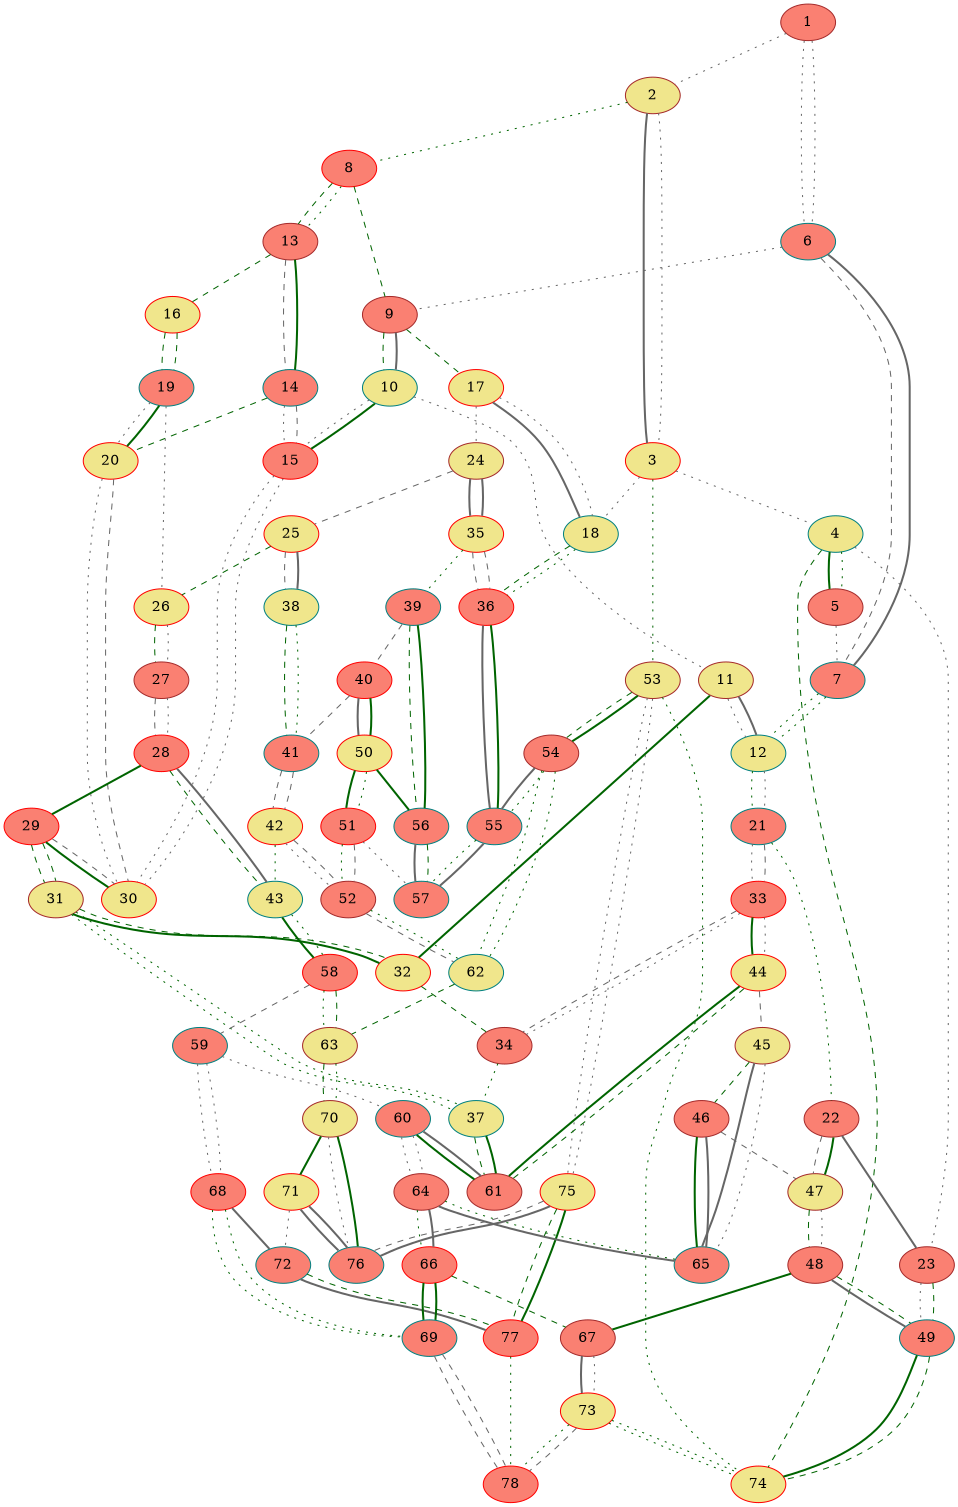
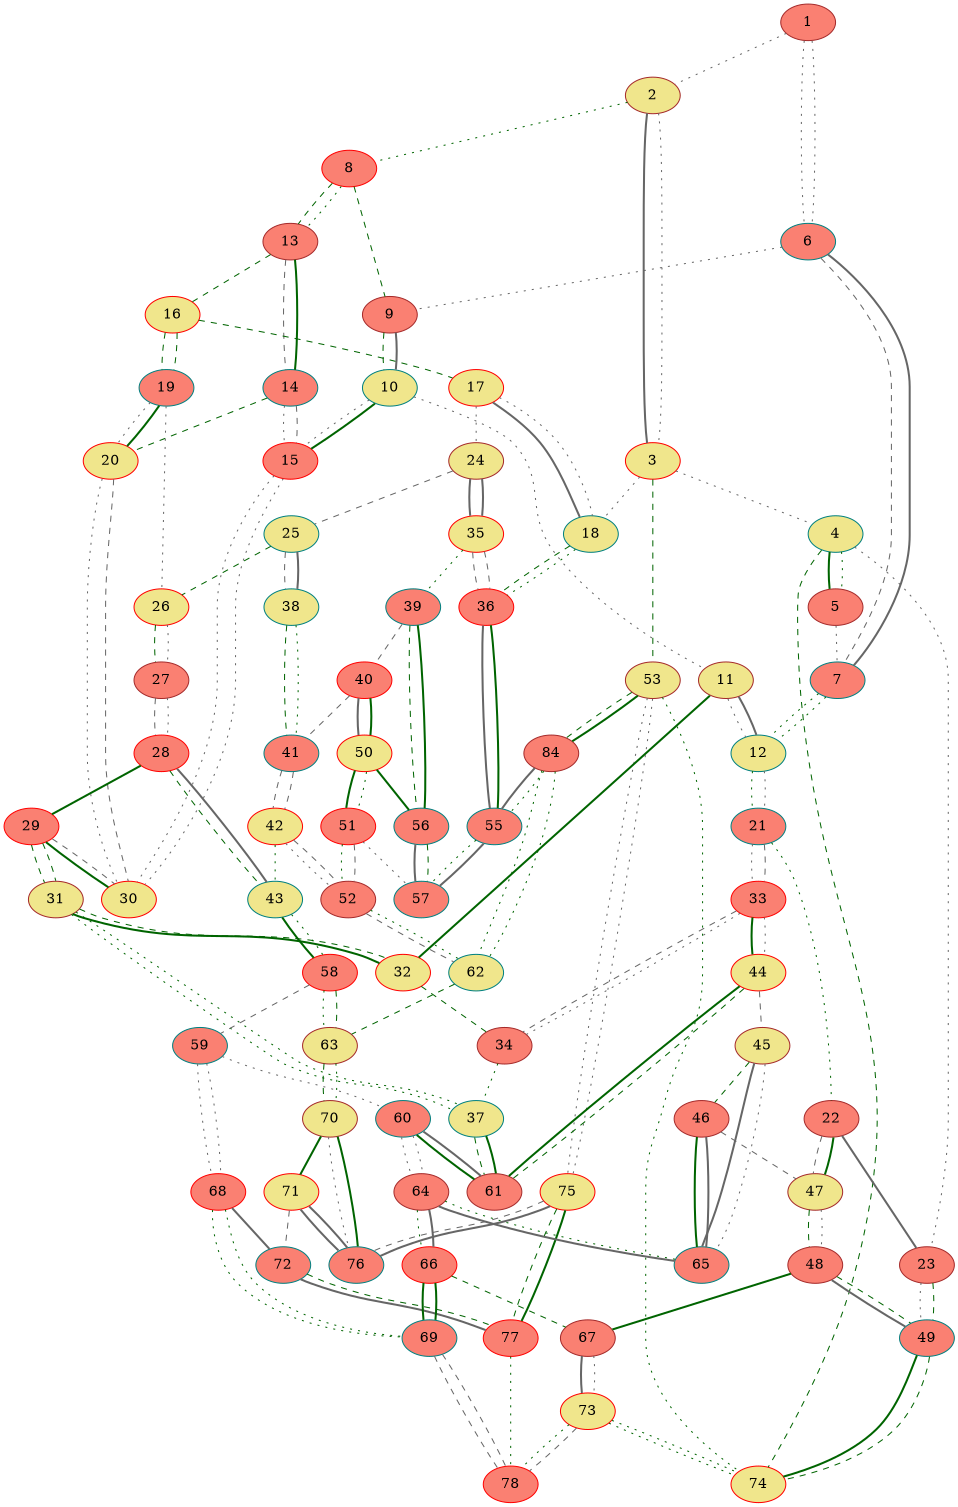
  graph {
    node [color=red fillcolor=salmon style=filled]
    edge [color=darkgreen style=dotted]
    1 [color=brown]
    2 [color=brown fillcolor=khaki]
    6 [color=teal]
    3 [fillcolor=khaki]
    8
    7 [color=teal]
    9 [color=brown]
    4 [color=teal fillcolor=khaki]
    18 [color=teal fillcolor=khaki]
    53 [color=brown fillcolor=khaki]
    13 [color=brown]
    5 [color=brown]
    23 [color=brown]
    74 [fillcolor=khaki]
    36
-   54 [color=brown]
+   54 [color=brown label=84]
    75 [fillcolor=khaki]
    49 [color=teal]
    12 [color=teal fillcolor=khaki]
    10 [color=teal fillcolor=khaki]
    21 [color=teal]
    14 [color=teal]
    16 [fillcolor=khaki]
    11 [color=brown fillcolor=khaki]
    15
    32 [fillcolor=khaki]
    30 [fillcolor=khaki]
    34 [color=brown]
    22 [color=brown]
    33
    20 [fillcolor=khaki]
    17 [fillcolor=khaki]
    19 [color=teal]
    24 [color=brown fillcolor=khaki]
    26 [fillcolor=khaki]
-   25 [fillcolor=khaki]
+   25 [color=teal fillcolor=khaki]
    35 [fillcolor=khaki]
    55 [color=teal]
    27 [color=brown]
    47 [color=brown fillcolor=khaki]
    44 [fillcolor=khaki]
    48 [color=brown]
    38 [color=teal fillcolor=khaki]
    39 [color=teal]
    41 [color=teal]
    28
    29
    43 [color=teal fillcolor=khaki]
    31 [color=brown fillcolor=khaki]
    58
    37 [color=teal fillcolor=khaki]
    61 [color=brown]
    45 [color=brown fillcolor=khaki]
    40
    56 [color=teal]
    57 [color=teal]
    42 [fillcolor=khaki]
    50 [fillcolor=khaki]
    51
    52 [color=brown]
    62 [color=teal fillcolor=khaki]
    59 [color=teal]
    63 [color=brown fillcolor=khaki]
    46 [color=brown]
    65 [color=teal]
    67 [color=brown]
    73 [fillcolor=khaki]
    76 [color=teal]
    77
    60 [color=teal]
    68
    70 [color=brown fillcolor=khaki]
    64 [color=brown]
    69 [color=teal]
    72 [color=teal]
    66
    71 [fillcolor=khaki]
    78
    1 -- 2 [color=gray40]
    1 -- 6 [color=gray40]
    1 -- 6 [color=gray40]
    2 -- 3 [color=gray40 style=bold]
    2 -- 3 [color=gray40]
    2 -- 8
    6 -- 7 [color=gray40 style=dashed]
    6 -- 7 [color=gray40 style=bold]
    6 -- 9 [color=gray40]
    3 -- 4 [color=gray40]
    3 -- 18 [color=gray40]
-   3 -- 53
+   3 -- 53 [style=dashed]
    8 -- 9 [style=dashed]
    8 -- 13 [style=dashed]
    8 -- 13
    7 -- 12
    7 -- 12
    9 -- 10 [style=dashed]
    9 -- 10 [color=gray40 style=bold]
    4 -- 5 [style=bold]
    4 -- 5
    4 -- 23 [color=gray40]
    4 -- 74 [style=dashed]
    18 -- 36 [style=dashed]
    18 -- 36
    53 -- 74
    53 -- 54 [style=dashed]
    53 -- 54 [style=bold]
    53 -- 75 [color=gray40]
    53 -- 75 [color=gray40]
    13 -- 14 [color=gray40 style=dashed]
    13 -- 14 [style=bold]
    13 -- 16 [style=dashed]
    5 -- 7 [color=gray40]
    23 -- 49 [color=gray40]
    23 -- 49 [style=dashed]
    36 -- 55 [color=gray40 style=bold]
    36 -- 55 [style=bold]
    54 -- 55 [color=gray40 style=bold]
    54 -- 55
    54 -- 62
    54 -- 62
    75 -- 76 [color=gray40 style=dashed]
    75 -- 76 [color=gray40 style=bold]
    75 -- 77 [style=dashed]
    75 -- 77 [style=bold]
    49 -- 74 [style=bold]
    49 -- 74 [style=dashed]
    12 -- 21
    12 -- 21 [color=gray40]
    10 -- 11 [color=gray40]
    10 -- 15 [color=gray40]
    10 -- 15 [style=bold]
    21 -- 22
    21 -- 33 [color=gray40]
    21 -- 33 [color=gray40 style=dashed]
    14 -- 15 [color=gray40]
    14 -- 15 [color=gray40 style=dashed]
    14 -- 20 [style=dashed]
-   9 -- 17 [style=dashed]
+   16 -- 17 [style=dashed]
    16 -- 19 [style=dashed]
    16 -- 19 [style=dashed]
    11 -- 12 [color=gray40]
    11 -- 12 [color=gray40 style=bold]
    11 -- 32 [style=bold]
    15 -- 30 [color=gray40]
    15 -- 30 [color=gray40]
    32 -- 34 [style=dashed]
    34 -- 37
    22 -- 23 [color=gray40 style=bold]
    22 -- 47 [color=gray40 style=dashed]
    22 -- 47 [style=bold]
    33 -- 34 [color=gray40 style=dashed]
    33 -- 34 [color=gray40]
    33 -- 44 [style=bold]
    33 -- 44 [color=gray40]
    20 -- 30 [color=gray40]
    20 -- 30 [color=gray40 style=dashed]
    17 -- 18 [color=gray40 style=bold]
    17 -- 18 [color=gray40]
    17 -- 24 [color=gray40]
    19 -- 20 [color=gray40]
    19 -- 20 [style=bold]
    19 -- 26 [color=gray40]
    24 -- 25 [color=gray40 style=dashed]
    24 -- 35 [color=gray40 style=bold]
    24 -- 35 [color=gray40 style=bold]
    26 -- 27 [style=dashed]
    26 -- 27 [color=gray40]
    25 -- 26 [style=dashed]
    25 -- 38 [color=gray40 style=dashed]
    25 -- 38 [color=gray40 style=bold]
    35 -- 36 [color=gray40 style=dashed]
    35 -- 36 [color=gray40 style=dashed]
    35 -- 39
    55 -- 57
    55 -- 57 [color=gray40 style=bold]
    27 -- 28 [color=gray40 style=dashed]
    27 -- 28 [color=gray40]
    47 -- 48 [style=dashed]
    47 -- 48 [color=gray40]
    44 -- 61 [style=bold]
    44 -- 61 [style=dashed]
    44 -- 45 [color=gray40 style=dashed]
    48 -- 49 [color=gray40 style=bold]
    48 -- 49 [style=dashed]
    48 -- 67 [style=bold]
    38 -- 41 [style=dashed]
    38 -- 41
    39 -- 40 [color=gray40 style=dashed]
    39 -- 56 [style=dashed]
    39 -- 56 [style=bold]
    41 -- 42 [color=gray40 style=dashed]
    41 -- 42 [color=gray40 style=dashed]
    28 -- 29 [style=bold]
    28 -- 43 [style=dashed]
    28 -- 43 [color=gray40 style=bold]
    29 -- 30 [style=bold]
    29 -- 30 [color=gray40 style=dashed]
    29 -- 31 [style=dashed]
    29 -- 31 [style=dashed]
    43 -- 58 [style=bold]
    43 -- 58
    31 -- 32 [style=bold]
    31 -- 32 [style=dashed]
    31 -- 37
    31 -- 37
    58 -- 59 [color=gray40 style=dashed]
    58 -- 63
    58 -- 63 [style=dashed]
    37 -- 61 [style=dashed]
    37 -- 61 [style=bold]
    45 -- 46 [style=dashed]
    45 -- 65 [color=gray40 style=bold]
    45 -- 65 [color=gray40]
    40 -- 41 [color=gray40 style=dashed]
    40 -- 50 [color=gray40 style=bold]
    40 -- 50 [style=bold]
    56 -- 57 [color=gray40 style=bold]
    56 -- 57 [style=dashed]
    42 -- 43
    42 -- 52 [color=gray40]
    42 -- 52 [color=gray40 style=dashed]
    50 -- 56 [style=bold]
    50 -- 51 [style=bold]
    50 -- 51
    51 -- 57 [color=gray40]
    51 -- 52
    51 -- 52 [color=gray40 style=dashed]
    52 -- 62 [color=gray40 style=dashed]
    52 -- 62
    62 -- 63 [style=dashed]
    59 -- 60 [color=gray40]
    59 -- 68 [color=gray40]
    59 -- 68 [color=gray40]
    63 -- 70 [style=dashed]
    63 -- 70
    46 -- 47 [color=gray40 style=dashed]
    46 -- 65 [style=bold]
    46 -- 65 [color=gray40 style=bold]
    67 -- 73 [color=gray40 style=bold]
    67 -- 73 [color=gray40]
    73 -- 74
    73 -- 74
    73 -- 78
    73 -- 78 [color=gray40 style=dashed]
    77 -- 78
    60 -- 61 [style=bold]
    60 -- 61 [color=gray40 style=bold]
    60 -- 64 [color=gray40]
    60 -- 64 [color=gray40]
    68 -- 69
    68 -- 69
    68 -- 72 [color=gray40 style=bold]
    70 -- 76 [color=gray40]
    70 -- 76 [style=bold]
    70 -- 71 [style=bold]
    64 -- 65 [color=gray40 style=bold]
    64 -- 65
    64 -- 66
    64 -- 66 [color=gray40 style=bold]
    69 -- 78 [color=gray40 style=dashed]
    69 -- 78 [color=gray40 style=dashed]
    72 -- 77 [color=gray40 style=bold]
    72 -- 77 [style=dashed]
    66 -- 67 [style=dashed]
    66 -- 69 [style=bold]
    66 -- 69 [style=bold]
    71 -- 76 [color=gray40 style=bold]
    71 -- 76 [color=gray40 style=bold]
-   71 -- 72 [color=gray40]
+   71 -- 72 [color=gray40 style=dashed]
  }
